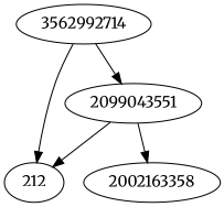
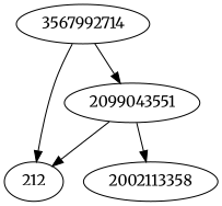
  strict digraph {
    fontname=Merriweather
    node [fontname=Merriweather]
    edge [fontname=Merriweather]
-   3562992714
+   3562992714 [label=3567992714]
    212
    2099043551
-   2002163358
+   2002163358 [label=2002113358]
    3562992714 -> 212
    3562992714 -> 2099043551
    2099043551 -> 212
    2099043551 -> 2002163358
  }
